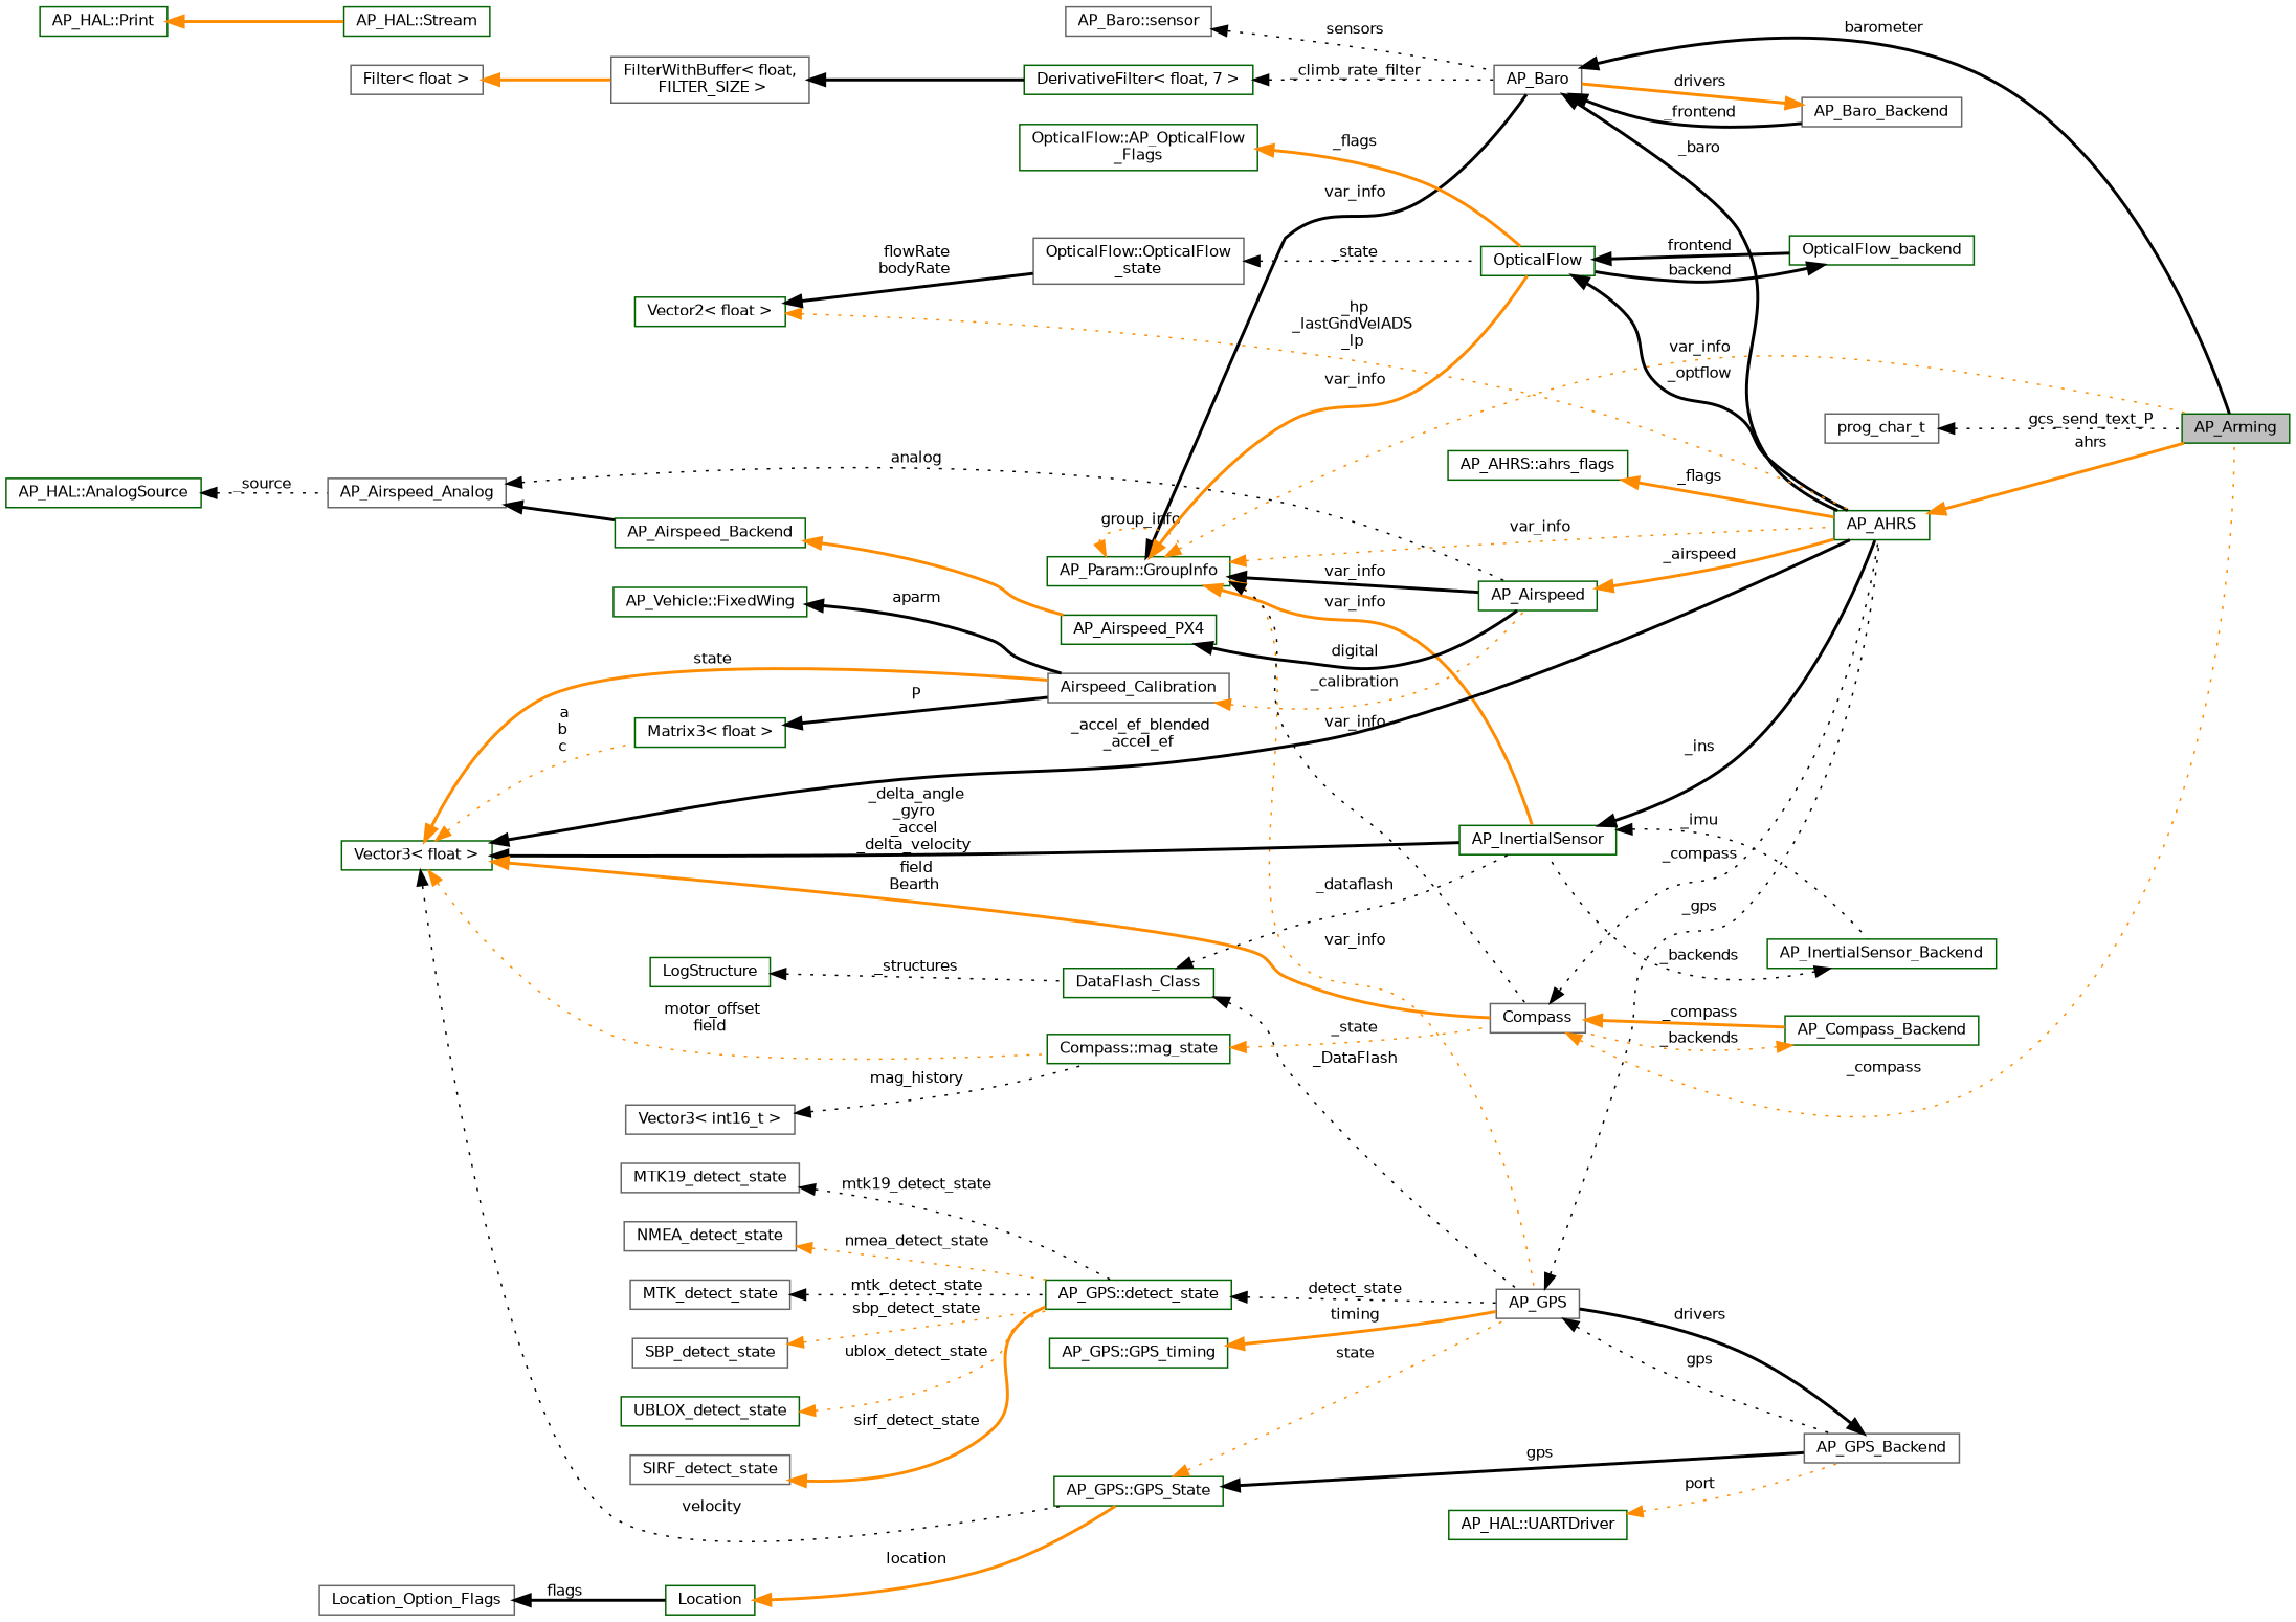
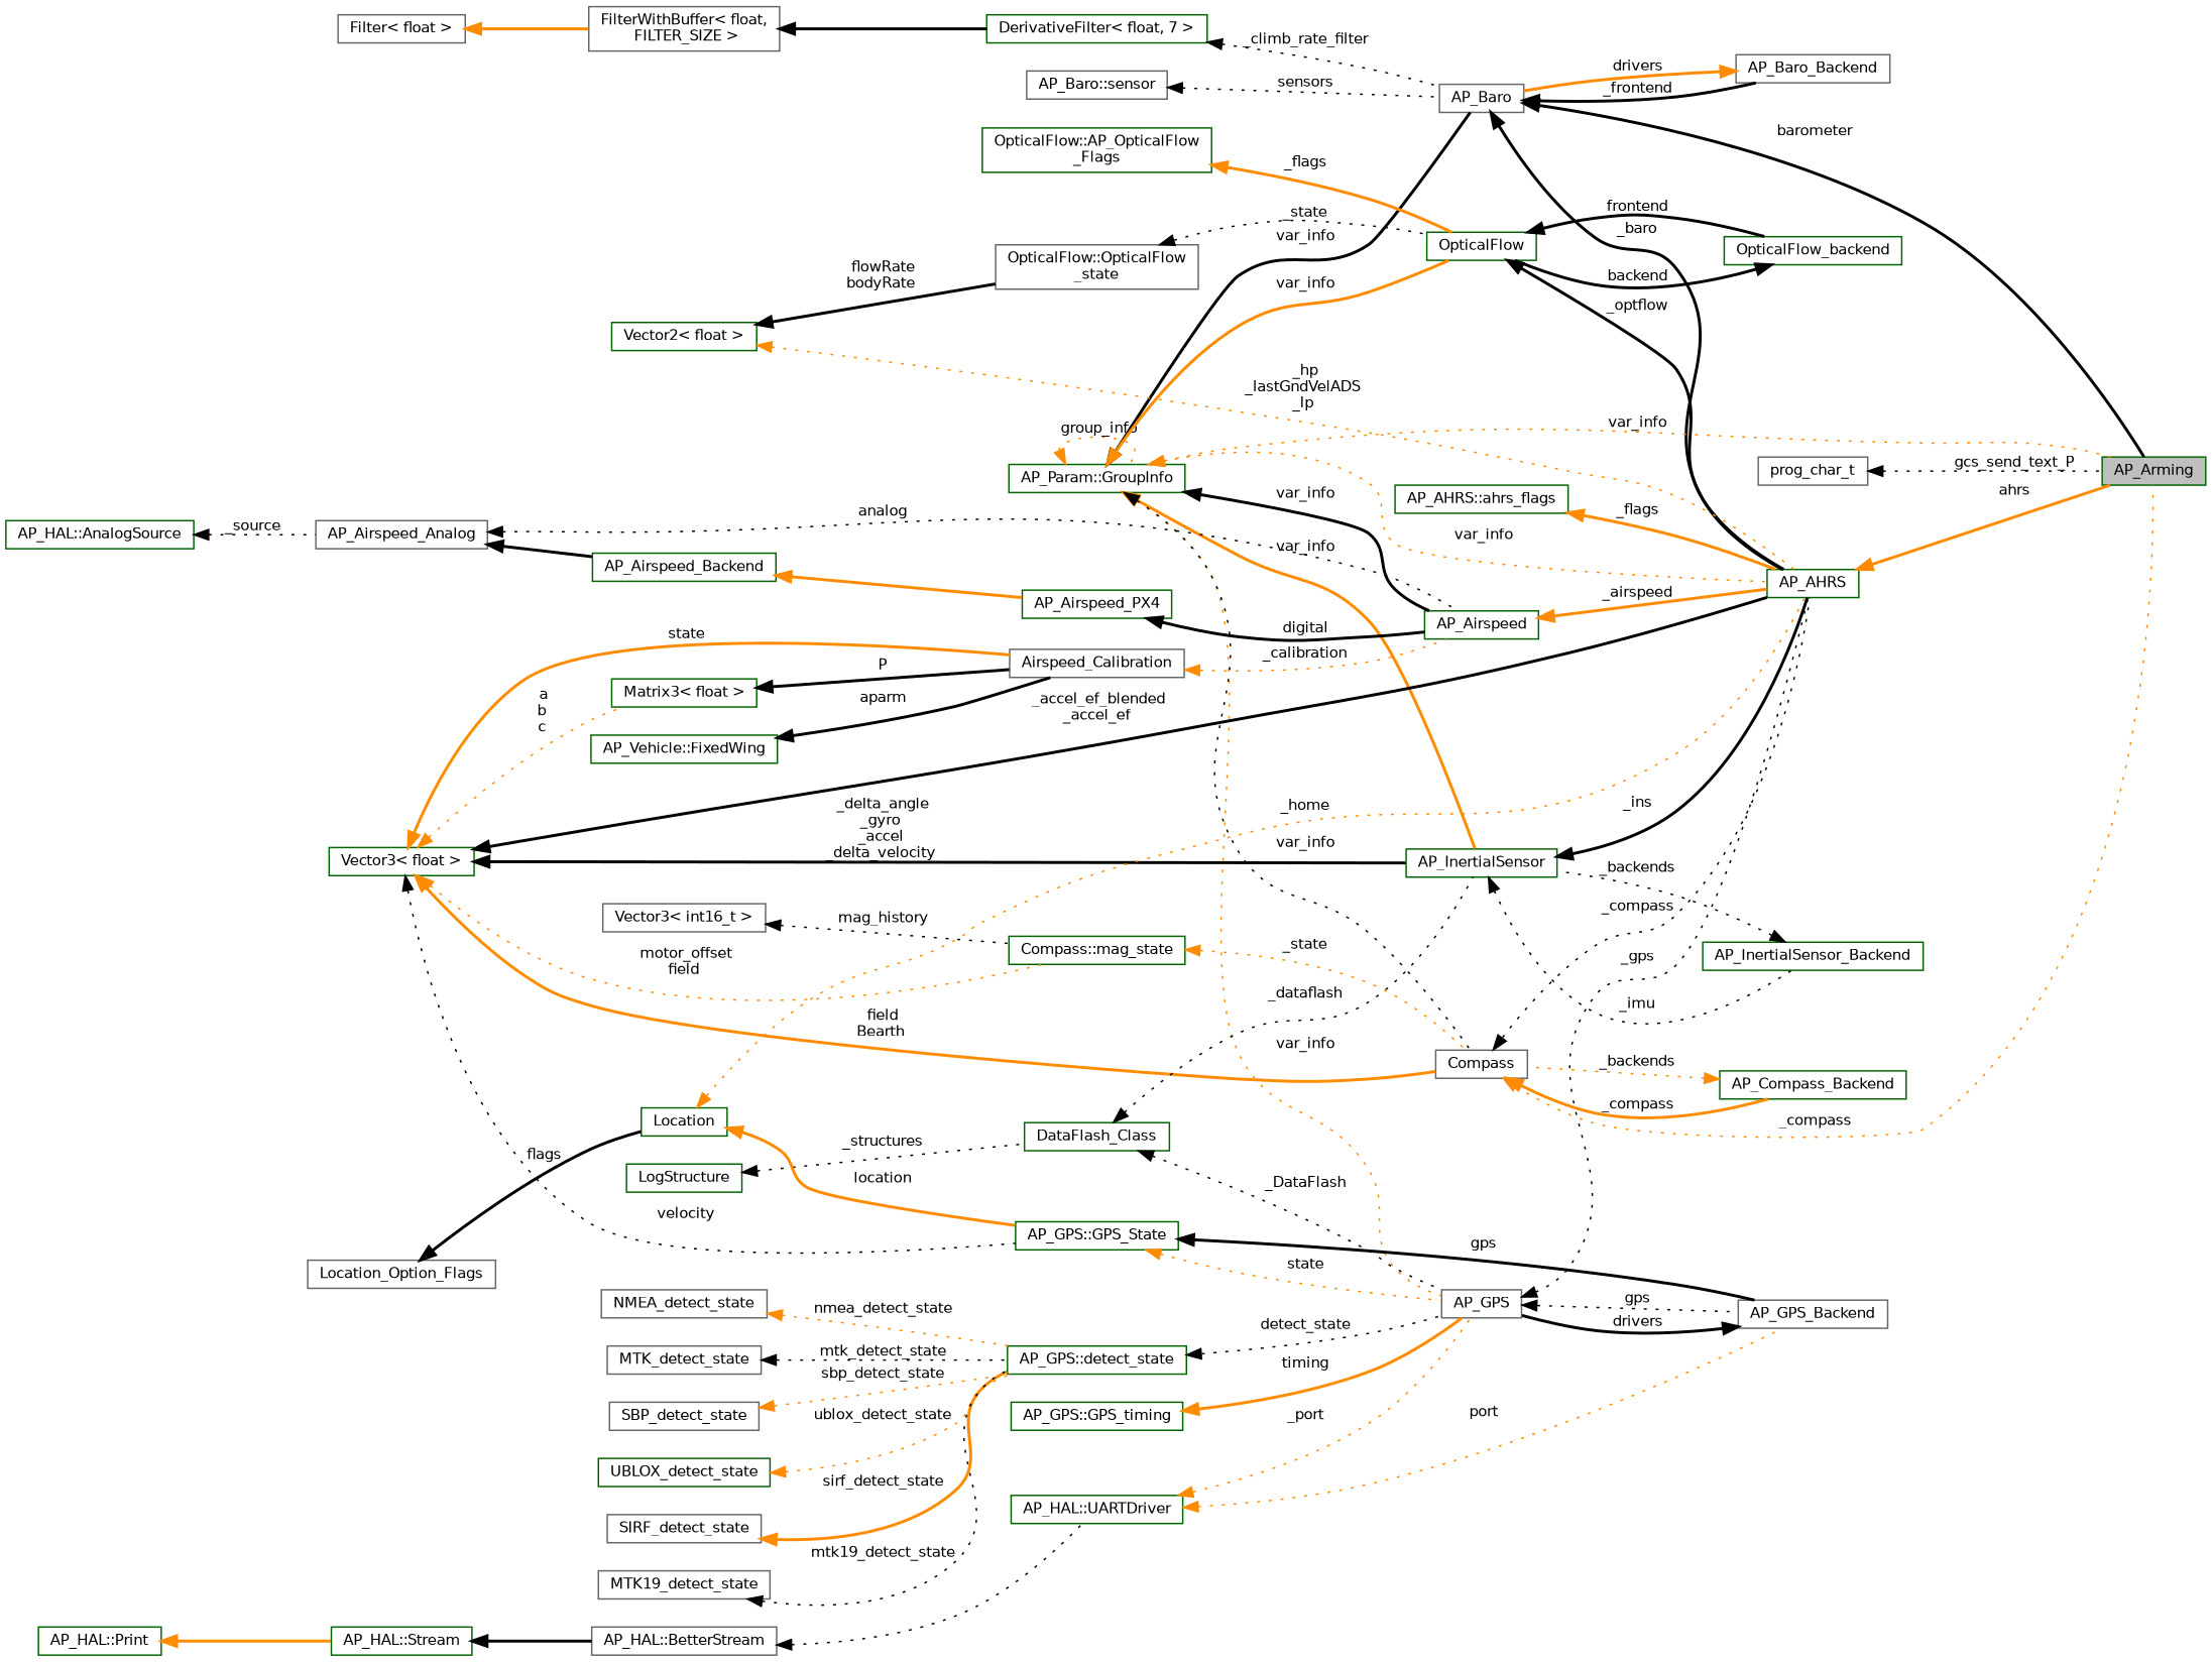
  digraph {
    rankdir=LR
    node [color=darkgreen fillcolor=white fontname=Helvetica fontsize=10 shape=record style=filled]
    edge [color=black dir=back fontname=Helvetica fontsize=10 labelfontname=Helvetica labelfontsize=10 style=dotted]
    n1 [fillcolor=grey75 fontcolor=black height=0.2 label=AP_Arming width=0.4]
    n2 [color=gray40 height=0.2 label=AP_Baro width=0.4]
    n3 [color=gray40 height=0.2 label=AP_Baro_Backend width=0.4]
    n4 [height=0.2 label=AP_AHRS width=0.4]
    n5 [color=gray40 height=0.2 label="AP_Baro::sensor" width=0.4]
    n6 [height=0.2 label="DerivativeFilter\< float, 7 \>" width=0.4]
    n7 [color=gray40 height=0.2 label="FilterWithBuffer\< float,\l FILTER_SIZE \>" width=0.4]
    n8 [color=gray40 height=0.2 label="Filter\< float \>" width=0.4]
    n9 [height=0.2 label="AP_Param::GroupInfo" width=0.4]
    n10 [height=0.2 label=OpticalFlow width=0.4]
    n11 [height=0.2 label=AP_InertialSensor width=0.4]
    n12 [height=0.2 label=AP_Airspeed width=0.4]
    n13 [color=gray40 height=0.2 label=AP_GPS width=0.4]
    n14 [color=gray40 height=0.2 label=Compass width=0.4]
    n15 [height=0.2 label=OpticalFlow_backend width=0.4]
    n16 [height=0.2 label=AP_InertialSensor_Backend width=0.4]
    n17 [color=gray40 height=0.2 label=AP_GPS_Backend width=0.4]
    n18 [height=0.2 label=AP_Compass_Backend width=0.4]
    n19 [height=0.2 label="AP_AHRS::ahrs_flags" width=0.4]
    n20 [color=gray40 height=0.2 label="OpticalFlow::OpticalFlow\l_state" width=0.4]
    n21 [height=0.2 label="Vector2\< float \>" width=0.4]
    n22 [height=0.2 label="OpticalFlow::AP_OpticalFlow\l_Flags" width=0.4]
    n23 [height=0.2 label="Vector3\< float \>" width=0.4]
    n24 [color=gray40 height=0.2 label=Airspeed_Calibration width=0.4]
    n25 [height=0.2 label="Matrix3\< float \>" width=0.4]
    n26 [height=0.2 label="AP_GPS::GPS_State" width=0.4]
    n27 [height=0.2 label="Compass::mag_state" width=0.4]
    n28 [height=0.2 label=DataFlash_Class width=0.4]
    n29 [height=0.2 label=LogStructure width=0.4]
    n30 [color=gray40 height=0.2 label=AP_Airspeed_Analog width=0.4]
    n31 [height=0.2 label=AP_Airspeed_Backend width=0.4]
    n32 [height=0.2 label=AP_Airspeed_PX4 width=0.4]
    n33 [height=0.2 label="AP_HAL::AnalogSource" width=0.4]
    n34 [height=0.2 label="AP_Vehicle::FixedWing" width=0.4]
    n35 [height=0.2 label="AP_GPS::detect_state" width=0.4]
    n36 [color=gray40 height=0.2 label=SBP_detect_state width=0.4]
    n37 [height=0.2 label=UBLOX_detect_state width=0.4]
    n38 [color=gray40 height=0.2 label=SIRF_detect_state width=0.4]
    n39 [color=gray40 height=0.2 label=MTK19_detect_state width=0.4]
    n40 [color=gray40 height=0.2 label=NMEA_detect_state width=0.4]
    n41 [color=gray40 height=0.2 label=MTK_detect_state width=0.4]
    n42 [height=0.2 label="AP_GPS::GPS_timing" width=0.4]
    n43 [height=0.2 label="AP_HAL::UARTDriver" width=0.4]
+   n44 [color=gray40 height=0.2 label="AP_HAL::BetterStream" width=0.4]
    n45 [height=0.2 label="AP_HAL::Stream" width=0.4]
    n46 [height=0.2 label="AP_HAL::Print" width=0.4]
    n47 [height=0.2 label=Location width=0.4]
    n48 [color=gray40 height=0.2 label=Location_Option_Flags width=0.4]
    n49 [color=gray40 height=0.2 label="Vector3\< int16_t \>" width=0.4]
    n50 [color=gray40 height=0.2 label=prog_char_t width=0.4]
    n2 -> n1 [label=" barometer" style=bold]
    n2 -> n3 [label=" _frontend" style=bold]
    n2 -> n4 [label=" _baro" style=bold]
    n3 -> n2 [color=darkorange label=" drivers" style=bold]
    n4 -> n1 [color=darkorange label=" ahrs" style=bold]
    n5 -> n2 [label=" sensors"]
    n6 -> n2 [label=" _climb_rate_filter"]
    n7 -> n6 [style=bold]
    n8 -> n7 [color=darkorange style=bold]
    n9 -> n1 [color=darkorange label=" var_info"]
    n9 -> n2 [label=" var_info" style=bold]
    n9 -> n4 [color=darkorange label=" var_info"]
    n9 -> n9 [color=darkorange label=" group_info"]
    n9 -> n10 [color=darkorange label=" var_info" style=bold]
    n9 -> n11 [color=darkorange label=" var_info" style=bold]
    n9 -> n12 [label=" var_info" style=bold]
    n9 -> n13 [color=darkorange label=" var_info"]
    n9 -> n14 [label=" var_info"]
    n10 -> n4 [label=" _optflow" style=bold]
    n10 -> n15 [label=" frontend" style=bold]
    n11 -> n4 [label=" _ins" style=bold]
    n11 -> n16 [label=" _imu"]
    n12 -> n4 [color=darkorange label=" _airspeed" style=bold]
    n13 -> n4 [label=" _gps"]
    n13 -> n17 [label=" gps"]
    n14 -> n1 [color=darkorange label=" _compass"]
    n14 -> n4 [label=" _compass"]
    n14 -> n18 [color=darkorange label=" _compass" style=bold]
    n15 -> n10 [label=" backend" style=bold]
    n16 -> n11 [label=" _backends"]
    n17 -> n13 [label=" drivers" style=bold]
    n18 -> n14 [color=darkorange label=" _backends"]
    n19 -> n4 [color=darkorange label=" _flags" style=bold]
    n20 -> n10 [label=" _state"]
    n21 -> n4 [color=darkorange label=" _hp\n_lastGndVelADS\n_lp"]
    n21 -> n20 [label=" flowRate\nbodyRate" style=bold]
    n22 -> n10 [color=darkorange label=" _flags" style=bold]
    n23 -> n4 [label=" _accel_ef_blended\n_accel_ef" style=bold]
    n23 -> n11 [label=" _delta_angle\n_gyro\n_accel\n_delta_velocity" style=bold]
    n23 -> n14 [color=darkorange label=" field\nBearth" style=bold]
    n23 -> n24 [color=darkorange label=" state" style=bold]
    n23 -> n25 [color=darkorange label=" a\nb\nc"]
    n23 -> n26 [label=" velocity"]
    n23 -> n27 [color=darkorange label=" motor_offset\nfield"]
    n24 -> n12 [color=darkorange label=" _calibration"]
    n25 -> n24 [label=" P" style=bold]
    n26 -> n13 [color=darkorange label=" state"]
    n26 -> n17 [label=" gps" style=bold]
    n27 -> n14 [color=darkorange label=" _state"]
    n28 -> n11 [label=" _dataflash"]
    n28 -> n13 [label=" _DataFlash"]
    n29 -> n28 [label=" _structures"]
    n30 -> n12 [label=" analog"]
    n30 -> n31 [style=bold]
    n31 -> n32 [color=darkorange style=bold]
    n32 -> n12 [label=" digital" style=bold]
    n33 -> n30 [label=" _source"]
    n34 -> n24 [label=" aparm" style=bold]
    n35 -> n13 [label=" detect_state"]
    n36 -> n35 [color=darkorange label=" sbp_detect_state"]
    n37 -> n35 [color=darkorange label=" ublox_detect_state"]
    n38 -> n35 [color=darkorange label=" sirf_detect_state" style=bold]
    n39 -> n35 [label=" mtk19_detect_state"]
    n40 -> n35 [color=darkorange label=" nmea_detect_state"]
    n41 -> n35 [label=" mtk_detect_state"]
    n42 -> n13 [color=darkorange label=" timing" style=bold]
+   n43 -> n13 [color=darkorange label=" _port"]
    n43 -> n17 [color=darkorange label=" port"]
+   n44 -> n43
+   n45 -> n44 [style=bold]
    n46 -> n45 [color=darkorange style=bold]
+   n47 -> n4 [color=darkorange label=" _home"]
    n47 -> n26 [color=darkorange label=" location" style=bold]
    n48 -> n47 [label=" flags" style=bold]
    n49 -> n27 [label=" mag_history"]
    n50 -> n1 [label=" gcs_send_text_P"]
  }
